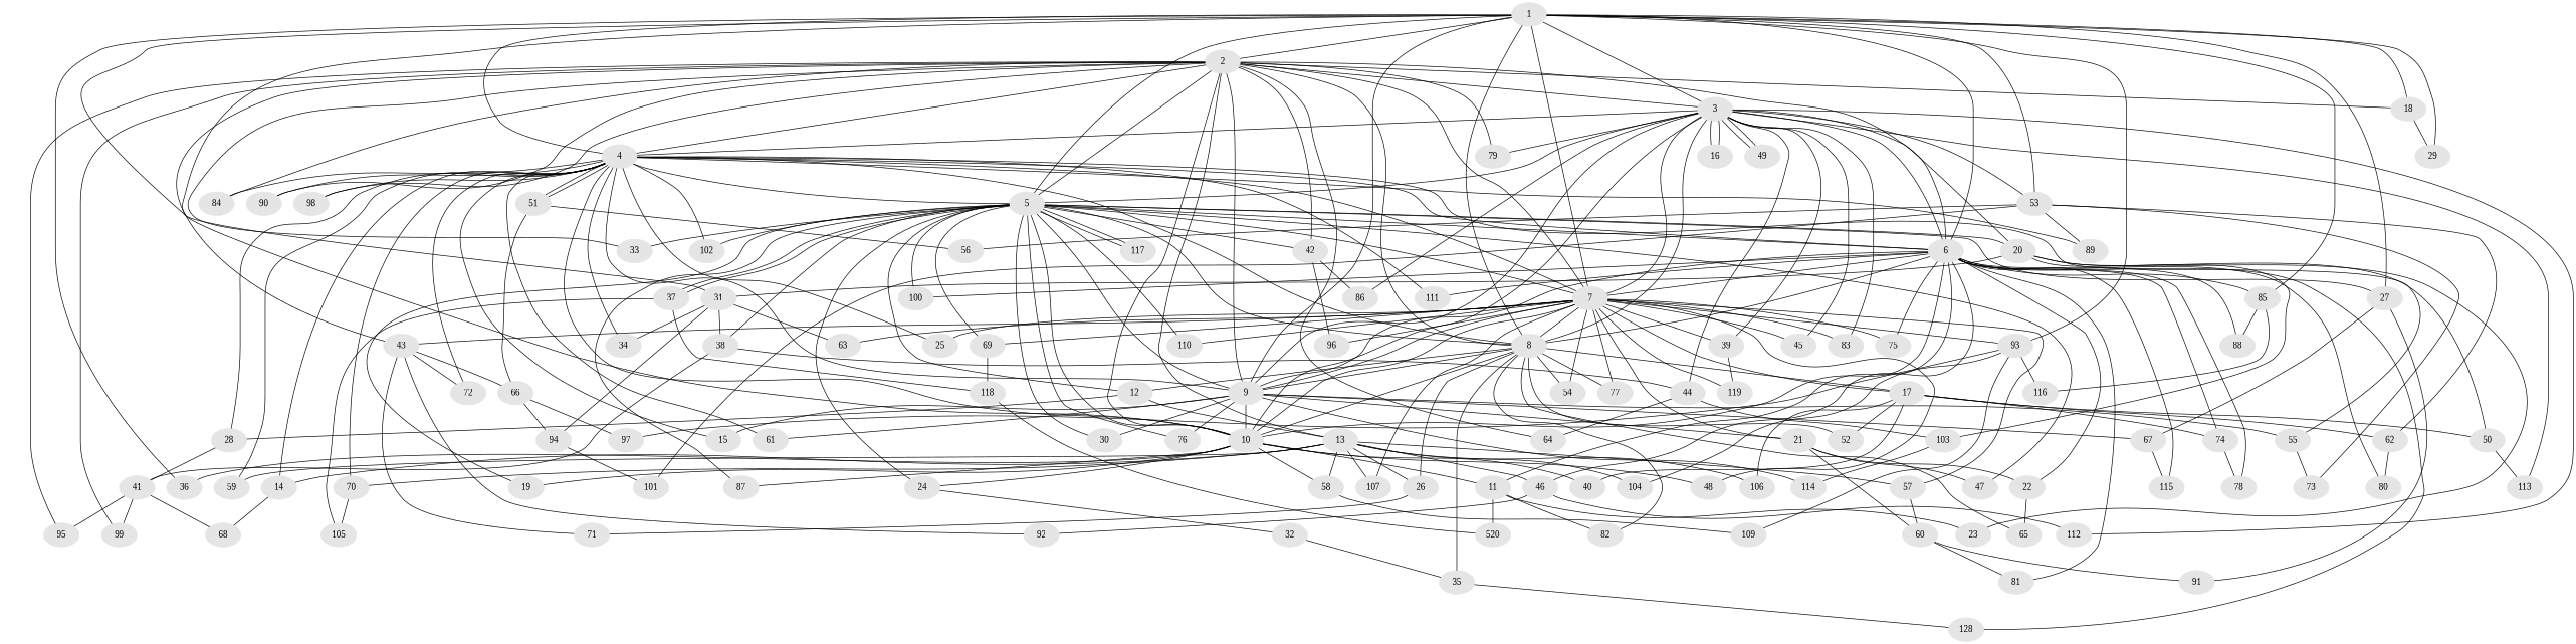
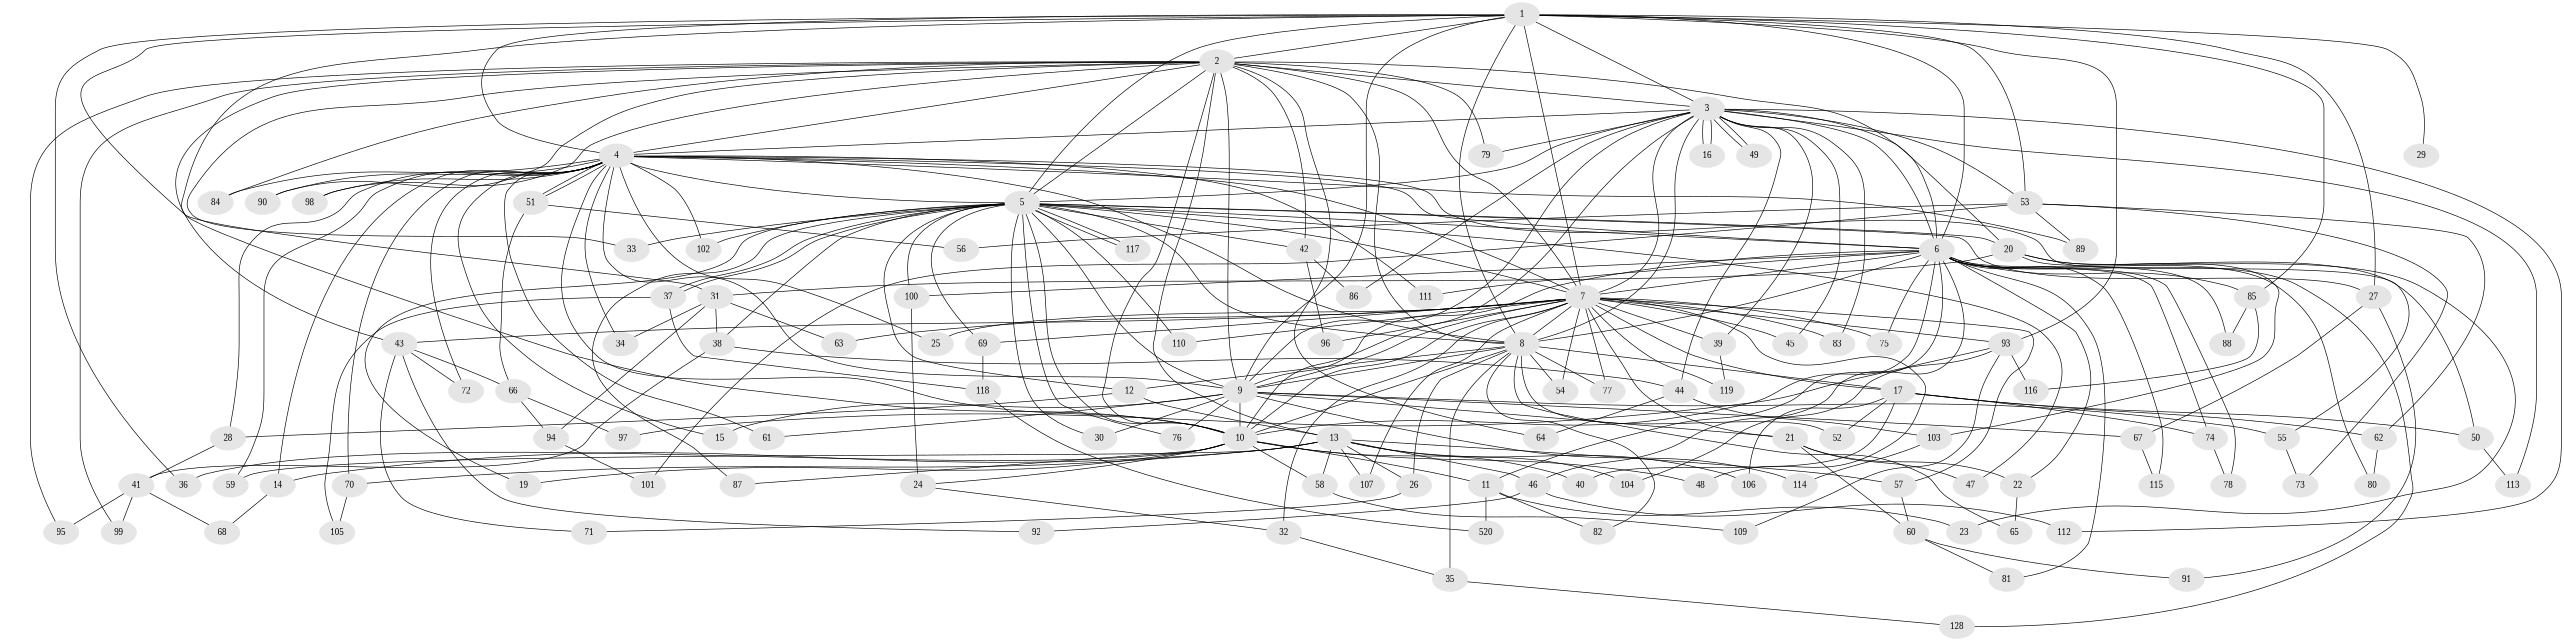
  graph {
    fontname="Liberation Serif"
    node [color=gray90 fontname="Liberation Serif" style=filled]
    edge [fontname="Liberation Serif"]
    1
    2
    3
    4
    5
    6
    7
    8
    9
    10
-   18
    27
    29
    31
    36
    53
    85
    93
    13
    33
    42
    43
    64
    79
    84
    90
    95
    98
    99
    16
    20
    39
    44
    45
    49
    83
    86
    112
    113
    14
    15
    25
    28
    34
    51
    55
    59
    61
    70
    72
    89
    102
    111
    12
    19
    24
    30
    37
    38
    47
    69
    76
    87
    100
    110
    117
    11
    22
    46
    74
    75
    78
    80
    81
    88
    n76 [label=128]
    115
    17
    21
    32
    48
    54
    57
    63
    77
    96
    107
    119
    26
    35
    52
    65
    82
    67
    114
    40
    58
    91
    94
    62
    56
    73
    101
    116
    104
    109
    97
    106
    71
    66
    92
    23
    50
    103
    68
    41
    105
    118
    n119 [label=520]
    60
    1 -- 2
    1 -- 3
    1 -- 4
    1 -- 5
    1 -- 6
    1 -- 7
    1 -- 8
    1 -- 9
    1 -- 10
-   1 -- 18
    1 -- 27
    1 -- 29
    1 -- 31
    1 -- 36
    1 -- 53
    1 -- 85
    1 -- 93
    2 -- 3
    2 -- 4
    2 -- 5
    2 -- 6
    2 -- 7
    2 -- 8
    2 -- 9
    2 -- 10
-   2 -- 18
    2 -- 13
    2 -- 33
    2 -- 42
    2 -- 43
    2 -- 64
    2 -- 79
    2 -- 84
    2 -- 90
    2 -- 95
    2 -- 98
    2 -- 99
    3 -- 4
    3 -- 5
    3 -- 6
    3 -- 7
    3 -- 8
    3 -- 9
    3 -- 10
    3 -- 53
    3 -- 79
    3 -- 16
    3 -- 16
    3 -- 20
    3 -- 39
    3 -- 44
    3 -- 45
    3 -- 49
    3 -- 49
    3 -- 83
    3 -- 86
    3 -- 112
    3 -- 113
    4 -- 5
    4 -- 6
    4 -- 7
    4 -- 8
    4 -- 9
    4 -- 10
    4 -- 84
    4 -- 90
    4 -- 98
    4 -- 14
    4 -- 15
    4 -- 25
    4 -- 28
    4 -- 34
    4 -- 51
    4 -- 51
    4 -- 55
    4 -- 59
    4 -- 61
    4 -- 70
    4 -- 72
    4 -- 89
    4 -- 102
    4 -- 111
    5 -- 6
    5 -- 7
    5 -- 8
    5 -- 9
    5 -- 10
    5 -- 27
    5 -- 33
    5 -- 42
    5 -- 20
    5 -- 102
    5 -- 12
    5 -- 19
-   5 -- 24
+   100 -- 24
    5 -- 30
    5 -- 37
    5 -- 37
    5 -- 38
    5 -- 47
    5 -- 69
    5 -- 76
    5 -- 87
    5 -- 100
    5 -- 110
    5 -- 117
    5 -- 117
    6 -- 7
    6 -- 8
    6 -- 9
    6 -- 10
    6 -- 85
    6 -- 111
    6 -- 100
    6 -- 11
    6 -- 22
    6 -- 46
    6 -- 74
    6 -- 75
    6 -- 78
    6 -- 80
    6 -- 81
    6 -- 88
    6 -- n76
    6 -- 115
    7 -- 8
    7 -- 9
    7 -- 10
    7 -- 93
    7 -- 43
    7 -- 39
    7 -- 45
    7 -- 83
    7 -- 25
    7 -- 69
    7 -- 110
    7 -- 75
    7 -- 17
    7 -- 21
+   7 -- 32
    7 -- 48
    7 -- 54
    7 -- 57
    7 -- 63
    7 -- 77
    7 -- 96
    7 -- 107
    7 -- 119
    8 -- 9
    8 -- 10
    8 -- 12
    8 -- 17
    8 -- 54
    8 -- 77
    8 -- 26
    8 -- 35
    8 -- 52
    8 -- 65
    8 -- 82
    9 -- 10
    9 -- 15
    9 -- 55
    9 -- 61
    9 -- 30
    9 -- 76
    9 -- 21
    9 -- 67
    9 -- 114
    10 -- 36
    10 -- 19
    10 -- 24
    10 -- 87
    10 -- 11
    10 -- 48
    10 -- 40
    10 -- 58
-   18 -- 29
    27 -- 67
    27 -- 91
    31 -- 34
    31 -- 38
    31 -- 63
    31 -- 94
    53 -- 89
    53 -- 62
    53 -- 56
    53 -- 73
    53 -- 101
    85 -- 88
    85 -- 116
    93 -- 116
    93 -- 104
    93 -- 109
    93 -- 97
    13 -- 14
    13 -- 59
    13 -- 70
    13 -- 46
    13 -- 57
    13 -- 107
    13 -- 26
    13 -- 58
    13 -- 104
    13 -- 106
    42 -- 86
    42 -- 96
    43 -- 72
    43 -- 71
    43 -- 66
    43 -- 92
    20 -- 31
    20 -- 23
    20 -- 50
    20 -- 103
    39 -- 119
    44 -- 64
    44 -- 103
    14 -- 68
    28 -- 41
    51 -- 56
    51 -- 66
    55 -- 73
    70 -- 105
    12 -- 13
    12 -- 28
    24 -- 32
    37 -- 105
    37 -- 118
    38 -- 44
    38 -- 41
    69 -- 118
    11 -- 82
    11 -- 23
    11 -- n119
    22 -- 65
    46 -- 112
    46 -- 92
    74 -- 78
    17 -- 74
    17 -- 52
    17 -- 40
    17 -- 62
    17 -- 106
    17 -- 50
    21 -- 47
    21 -- 22
    21 -- 60
    32 -- 35
    57 -- 60
    26 -- 71
    35 -- n76
    67 -- 115
    58 -- 109
    94 -- 101
    62 -- 80
    66 -- 94
    66 -- 97
    50 -- 113
    103 -- 114
    41 -- 95
    41 -- 99
    41 -- 68
    118 -- n119
    60 -- 81
    60 -- 91
  }
